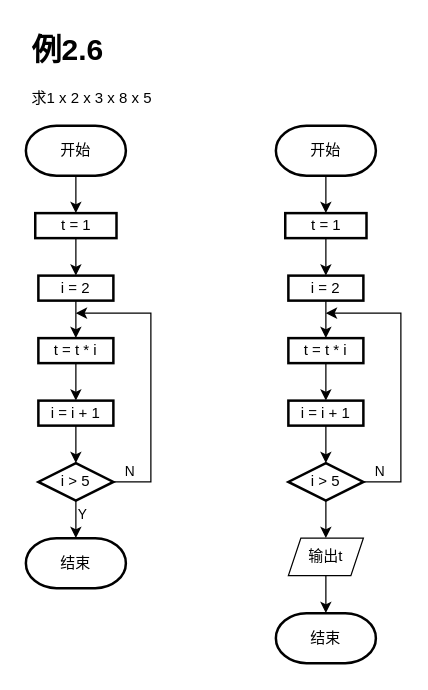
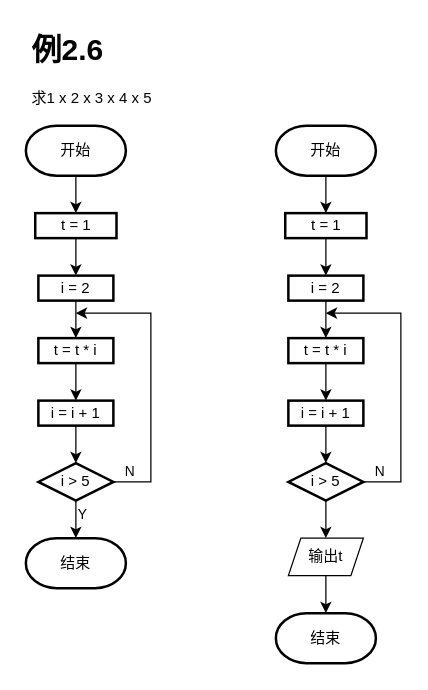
  <mxCell id="0" />
  <mxCell id="1" parent="0" />
  <mxCell id="2" value="" style="edgeStyle=none;html=1;" parent="1" source="3" target="5" edge="1"><mxGeometry relative="1" as="geometry" /></mxCell>
  <mxCell id="3" value="开始&lt;br&gt;" style="strokeWidth=2;html=1;shape=mxgraph.flowchart.terminator;whiteSpace=wrap;" parent="1" vertex="1"><mxGeometry x="20" y="100" width="80" height="40" as="geometry" /></mxCell>
  <mxCell id="4" value="" style="edgeStyle=none;html=1;" parent="1" source="5" target="7" edge="1"><mxGeometry relative="1" as="geometry" /></mxCell>
  <mxCell id="5" value="t = 1" style="whiteSpace=wrap;html=1;strokeWidth=2;" parent="1" vertex="1"><mxGeometry x="27.5" y="170" width="65" height="20" as="geometry" /></mxCell>
  <mxCell id="6" value="" style="edgeStyle=none;html=1;" parent="1" source="7" target="17" edge="1"><mxGeometry relative="1" as="geometry" /></mxCell>
  <mxCell id="7" value="i = 2" style="whiteSpace=wrap;html=1;strokeWidth=2;" parent="1" vertex="1"><mxGeometry x="30" y="220" width="60" height="20" as="geometry" /></mxCell>
  <mxCell id="8" style="edgeStyle=none;html=1;exitX=0.5;exitY=1;exitDx=0;exitDy=0;entryX=0.5;entryY=0;entryDx=0;entryDy=0;" parent="1" source="9" target="14" edge="1"><mxGeometry relative="1" as="geometry" /></mxCell>
  <mxCell id="9" value="i = i + 1" style="whiteSpace=wrap;html=1;strokeWidth=2;" parent="1" vertex="1"><mxGeometry x="30" y="320" width="60" height="20" as="geometry" /></mxCell>
  <mxCell id="10" style="edgeStyle=none;html=1;exitX=0.5;exitY=1;exitDx=0;exitDy=0;entryX=0.5;entryY=0;entryDx=0;entryDy=0;entryPerimeter=0;" parent="1" source="14" target="15" edge="1"><mxGeometry relative="1" as="geometry" /></mxCell>
  <mxCell id="11" value="Y" style="edgeLabel;html=1;align=left;verticalAlign=middle;resizable=0;points=[];" parent="10" vertex="1" connectable="0"><mxGeometry x="-0.478" y="7" relative="1" as="geometry"><mxPoint x="-7" y="2" as="offset" /></mxGeometry></mxCell>
  <mxCell id="12" style="edgeStyle=none;html=1;exitX=1;exitY=0.5;exitDx=0;exitDy=0;arcSize=0;" parent="1" source="14" edge="1"><mxGeometry relative="1" as="geometry"><mxPoint x="60" y="250" as="targetPoint" /><Array as="points"><mxPoint x="120" y="385" /><mxPoint x="120" y="250" /></Array></mxGeometry></mxCell>
  <mxCell id="13" value="N" style="edgeLabel;html=1;align=center;verticalAlign=bottom;resizable=0;points=[];" parent="12" vertex="1" connectable="0"><mxGeometry x="-0.889" relative="1" as="geometry"><mxPoint as="offset" /></mxGeometry></mxCell>
  <mxCell id="14" value="i &amp;gt; 5" style="rhombus;whiteSpace=wrap;html=1;strokeWidth=2;" parent="1" vertex="1"><mxGeometry x="30" y="370" width="60" height="30" as="geometry" /></mxCell>
  <mxCell id="15" value="结束" style="strokeWidth=2;html=1;shape=mxgraph.flowchart.terminator;whiteSpace=wrap;" parent="1" vertex="1"><mxGeometry x="20" y="430" width="80" height="40" as="geometry" /></mxCell>
  <mxCell id="16" style="edgeStyle=none;html=1;exitX=0.5;exitY=1;exitDx=0;exitDy=0;entryX=0.5;entryY=0;entryDx=0;entryDy=0;" parent="1" source="17" target="9" edge="1"><mxGeometry relative="1" as="geometry" /></mxCell>
  <mxCell id="17" value="t = t * i" style="whiteSpace=wrap;html=1;strokeWidth=2;" parent="1" vertex="1"><mxGeometry x="30" y="270" width="60" height="20" as="geometry" /></mxCell>
  <mxCell id="18" value="" style="edgeStyle=none;html=1;" parent="1" source="19" target="21" edge="1"><mxGeometry relative="1" as="geometry" /></mxCell>
  <mxCell id="19" value="开始&lt;br&gt;" style="strokeWidth=2;html=1;shape=mxgraph.flowchart.terminator;whiteSpace=wrap;" parent="1" vertex="1"><mxGeometry x="220" y="100" width="80" height="40" as="geometry" /></mxCell>
  <mxCell id="20" value="" style="edgeStyle=none;html=1;" parent="1" source="21" target="23" edge="1"><mxGeometry relative="1" as="geometry" /></mxCell>
  <mxCell id="21" value="t = 1" style="whiteSpace=wrap;html=1;strokeWidth=2;" parent="1" vertex="1"><mxGeometry x="227.5" y="170" width="65" height="20" as="geometry" /></mxCell>
  <mxCell id="22" value="" style="edgeStyle=none;html=1;" parent="1" source="23" target="32" edge="1"><mxGeometry relative="1" as="geometry" /></mxCell>
  <mxCell id="23" value="i = 2" style="whiteSpace=wrap;html=1;strokeWidth=2;" parent="1" vertex="1"><mxGeometry x="230" y="220" width="60" height="20" as="geometry" /></mxCell>
  <mxCell id="24" style="edgeStyle=none;html=1;exitX=0.5;exitY=1;exitDx=0;exitDy=0;entryX=0.5;entryY=0;entryDx=0;entryDy=0;" parent="1" source="25" target="29" edge="1"><mxGeometry relative="1" as="geometry" /></mxCell>
  <mxCell id="25" value="i = i + 1" style="whiteSpace=wrap;html=1;strokeWidth=2;" parent="1" vertex="1"><mxGeometry x="230" y="320" width="60" height="20" as="geometry" /></mxCell>
  <mxCell id="26" style="edgeStyle=none;html=1;exitX=1;exitY=0.5;exitDx=0;exitDy=0;arcSize=0;" parent="1" source="29" edge="1"><mxGeometry relative="1" as="geometry"><mxPoint x="260" y="250" as="targetPoint" /><Array as="points"><mxPoint x="320" y="385" /><mxPoint x="320" y="250" /></Array></mxGeometry></mxCell>
  <mxCell id="27" value="N" style="edgeLabel;html=1;align=center;verticalAlign=bottom;resizable=0;points=[];" parent="26" vertex="1" connectable="0"><mxGeometry x="-0.889" relative="1" as="geometry"><mxPoint as="offset" /></mxGeometry></mxCell>
  <mxCell id="28" style="edgeStyle=none;html=1;exitX=0.5;exitY=1;exitDx=0;exitDy=0;entryX=0.5;entryY=0;entryDx=0;entryDy=0;" parent="1" source="29" target="34" edge="1"><mxGeometry relative="1" as="geometry" /></mxCell>
  <mxCell id="29" value="i &amp;gt; 5" style="rhombus;whiteSpace=wrap;html=1;strokeWidth=2;" parent="1" vertex="1"><mxGeometry x="230" y="370" width="60" height="30" as="geometry" /></mxCell>
  <mxCell id="30" value="结束" style="strokeWidth=2;html=1;shape=mxgraph.flowchart.terminator;whiteSpace=wrap;" parent="1" vertex="1"><mxGeometry x="220" y="490" width="80" height="40" as="geometry" /></mxCell>
  <mxCell id="31" style="edgeStyle=none;html=1;exitX=0.5;exitY=1;exitDx=0;exitDy=0;entryX=0.5;entryY=0;entryDx=0;entryDy=0;" parent="1" source="32" target="25" edge="1"><mxGeometry relative="1" as="geometry" /></mxCell>
  <mxCell id="32" value="t = t * i" style="whiteSpace=wrap;html=1;strokeWidth=2;" parent="1" vertex="1"><mxGeometry x="230" y="270" width="60" height="20" as="geometry" /></mxCell>
  <mxCell id="33" style="edgeStyle=none;html=1;exitX=0.5;exitY=1;exitDx=0;exitDy=0;entryX=0.5;entryY=0;entryDx=0;entryDy=0;entryPerimeter=0;" parent="1" source="34" target="30" edge="1"><mxGeometry relative="1" as="geometry" /></mxCell>
  <mxCell id="34" value="输出t" style="shape=parallelogram;perimeter=parallelogramPerimeter;whiteSpace=wrap;html=1;fixedSize=1;size=10.0;" parent="1" vertex="1"><mxGeometry x="230" y="430" width="60" height="30" as="geometry" /></mxCell>
- <mxCell id="35" value="&lt;h1&gt;例2.6&lt;/h1&gt;&lt;div&gt;求1 x 2 x 3 x 8 x 5&lt;/div&gt;" style="text;html=1;strokeColor=none;fillColor=none;spacing=5;spacingTop=-20;whiteSpace=wrap;overflow=hidden;rounded=0;" vertex="1" parent="1"><mxGeometry x="20" y="20" width="190" height="80" as="geometry" /></mxCell>
+ <mxCell id="35" value="&lt;h1&gt;例2.6&lt;/h1&gt;&lt;div&gt;求1 x 2 x 3 x 4 x 5&lt;/div&gt;" style="text;html=1;strokeColor=none;fillColor=none;spacing=5;spacingTop=-20;whiteSpace=wrap;overflow=hidden;rounded=0;" vertex="1" parent="1"><mxGeometry x="20" y="20" width="190" height="80" as="geometry" /></mxCell>
